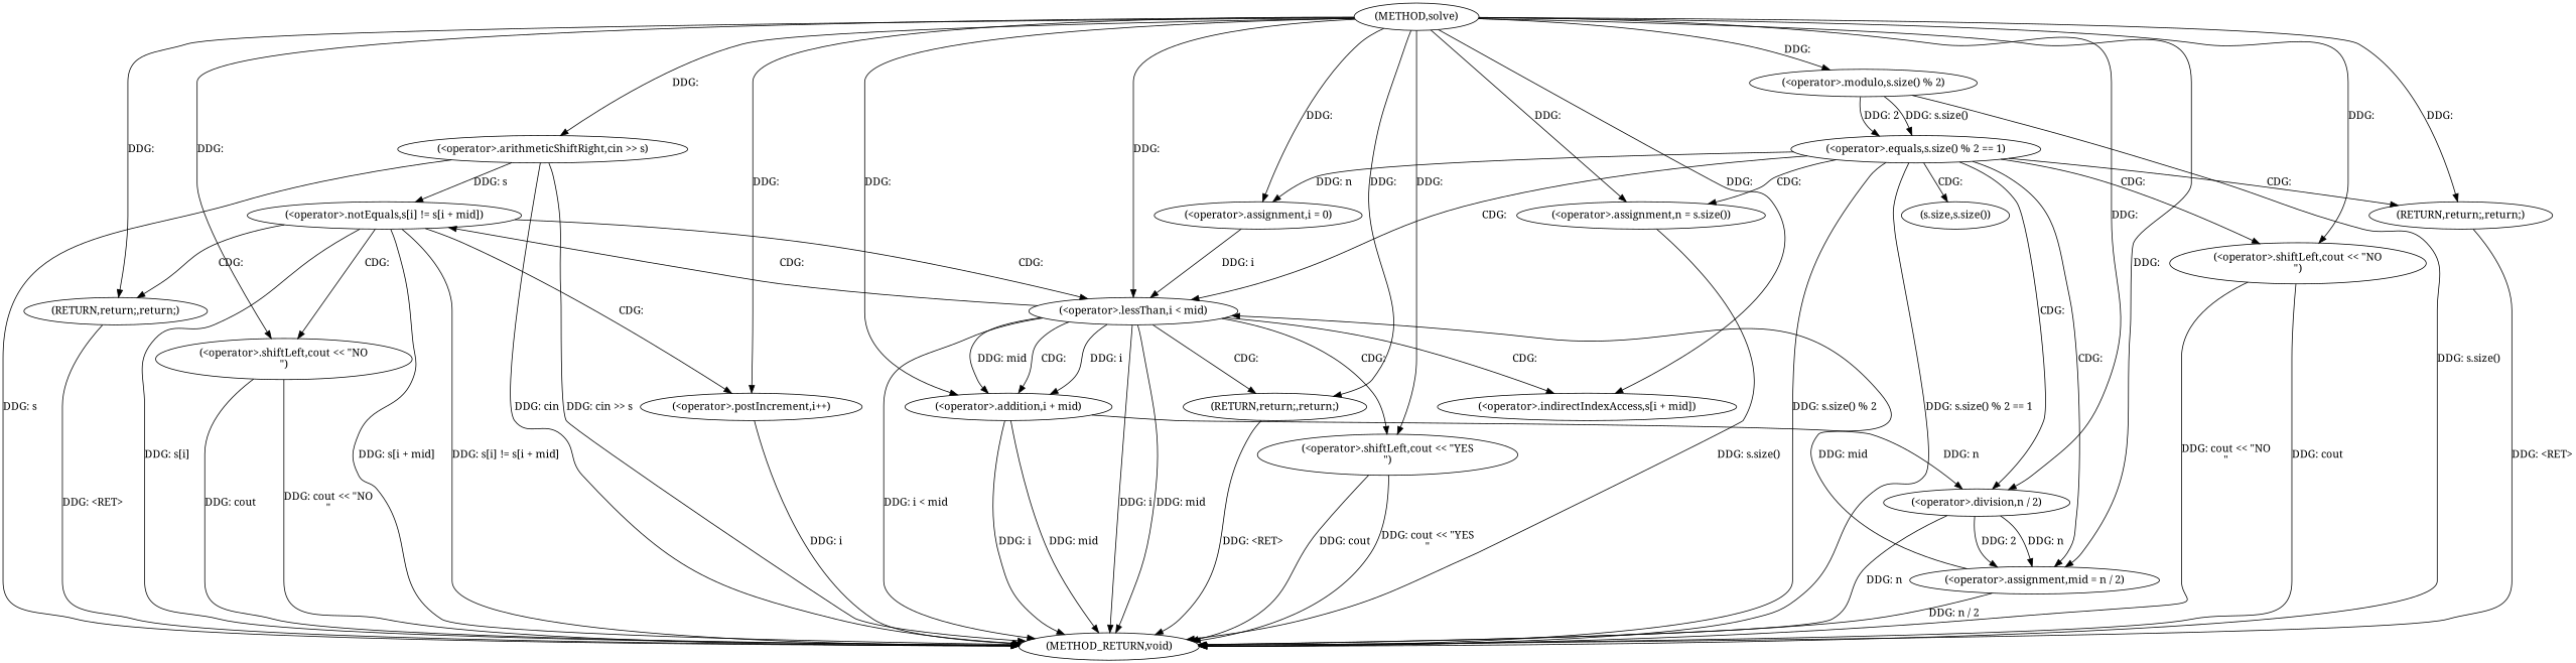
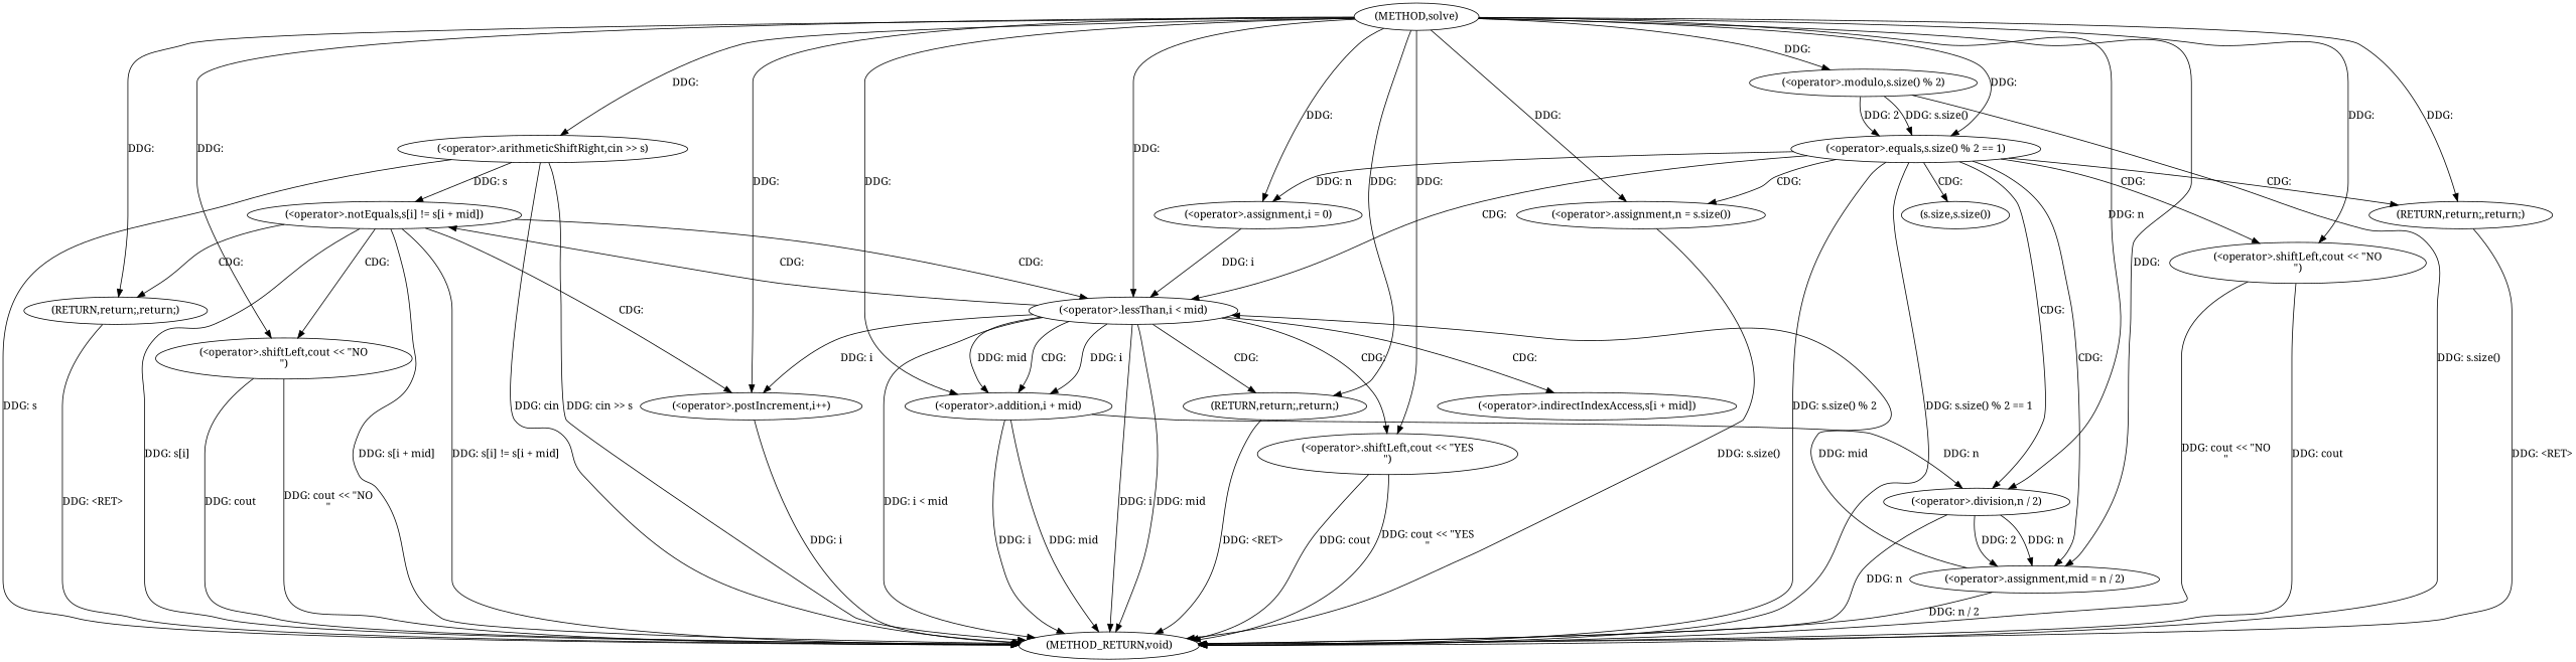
  digraph {
    fontname="Noto Serif"
    node [fontname="Noto Serif"]
    edge [fontname="Noto Serif"]
    n1 [label="(METHOD,solve)"]
    n2 [label="(<operator>.arithmeticShiftRight,cin >> s)"]
    n3 [label="(<operator>.assignment,n = s.size())"]
    n4 [label="(<operator>.assignment,mid = n / 2)"]
    n5 [label="(<operator>.shiftLeft,cout << \"YES\n\")"]
    n6 [label="(RETURN,return;,return;)"]
    n7 [label="(<operator>.equals,s.size() % 2 == 1)"]
    n8 [label="(<operator>.assignment,i = 0)"]
    n9 [label="(<operator>.lessThan,i < mid)"]
    n10 [label="(<operator>.postIncrement,i++)"]
    n11 [label="(<operator>.shiftLeft,cout << \"NO\n\")"]
    n12 [label="(RETURN,return;,return;)"]
    n13 [label="(<operator>.division,n / 2)"]
    n14 [label="(<operator>.modulo,s.size() % 2)"]
    n15 [label="(<operator>.shiftLeft,cout << \"NO\n\")"]
    n16 [label="(RETURN,return;,return;)"]
    n17 [label="(<operator>.addition,i + mid)"]
    n18 [label="(METHOD_RETURN,void)"]
    n19 [label="(<operator>.notEquals,s[i] != s[i + mid])"]
    n20 [label="(s.size,s.size())"]
    n21 [label="(<operator>.indirectIndexAccess,s[i + mid])"]
    n1 -> n2 [label="DDG: "]
    n1 -> n3 [label="DDG: "]
    n1 -> n4 [label="DDG: "]
    n1 -> n5 [label="DDG: "]
    n1 -> n6 [label="DDG: "]
-   n1 -> n21 [label="DDG: "]
+   n1 -> n7 [label="DDG: "]
    n1 -> n8 [label="DDG: "]
    n1 -> n9 [label="DDG: "]
    n1 -> n10 [label="DDG: "]
    n1 -> n11 [label="DDG: "]
    n1 -> n12 [label="DDG: "]
-   n1 -> n13 [label="DDG: "]
+   n1 -> n13 [label="DDG: n"]
    n1 -> n14 [label="DDG: "]
    n1 -> n15 [label="DDG: "]
    n1 -> n16 [label="DDG: "]
    n1 -> n17 [label="DDG: "]
    n2 -> n18 [label="DDG: s"]
    n2 -> n18 [label="DDG: cin >> s"]
    n2 -> n18 [label="DDG: cin"]
    n2 -> n19 [label="DDG: s"]
    n3 -> n18 [label="DDG: s.size()"]
    n4 -> n9 [label="DDG: mid"]
    n4 -> n18 [label="DDG: n / 2"]
    n5 -> n18 [label="DDG: cout"]
    n5 -> n18 [label="DDG: cout << \"YES\n\""]
    n6 -> n18 [label="DDG: <RET>"]
    n7 -> n3 [label="CDG: "]
    n7 -> n4 [label="CDG: "]
    n7 -> n8 [label="DDG: n"]
    n7 -> n9 [label="CDG: "]
    n7 -> n11 [label="CDG: "]
    n7 -> n12 [label="CDG: "]
    n7 -> n13 [label="CDG: "]
    n7 -> n18 [label="DDG: s.size() % 2"]
    n7 -> n18 [label="DDG: s.size() % 2 == 1"]
    n7 -> n20 [label="CDG: "]
    n8 -> n9 [label="DDG: i"]
    n9 -> n5 [label="CDG: "]
    n9 -> n6 [label="CDG: "]
+   n9 -> n10 [label="DDG: i"]
    n9 -> n17 [label="DDG: i"]
    n9 -> n17 [label="DDG: mid"]
    n9 -> n17 [label="CDG: "]
    n9 -> n18 [label="DDG: i"]
    n9 -> n18 [label="DDG: mid"]
    n9 -> n18 [label="DDG: i < mid"]
    n9 -> n19 [label="CDG: "]
    n9 -> n21 [label="CDG: "]
    n10 -> n18 [label="DDG: i"]
    n11 -> n18 [label="DDG: cout"]
    n11 -> n18 [label="DDG: cout << \"NO\n\""]
    n12 -> n18 [label="DDG: <RET>"]
    n13 -> n4 [label="DDG: 2"]
    n13 -> n4 [label="DDG: n"]
    n13 -> n18 [label="DDG: n"]
    n14 -> n7 [label="DDG: 2"]
    n14 -> n7 [label="DDG: s.size()"]
    n14 -> n18 [label="DDG: s.size()"]
    n15 -> n18 [label="DDG: cout"]
    n15 -> n18 [label="DDG: cout << \"NO\n\""]
    n16 -> n18 [label="DDG: <RET>"]
    n17 -> n13 [label="DDG: n"]
    n17 -> n18 [label="DDG: i"]
    n17 -> n18 [label="DDG: mid"]
    n19 -> n9 [label="CDG: "]
    n19 -> n10 [label="CDG: "]
    n19 -> n15 [label="CDG: "]
    n19 -> n16 [label="CDG: "]
    n19 -> n18 [label="DDG: s[i]"]
    n19 -> n18 [label="DDG: s[i + mid]"]
    n19 -> n18 [label="DDG: s[i] != s[i + mid]"]
  }
